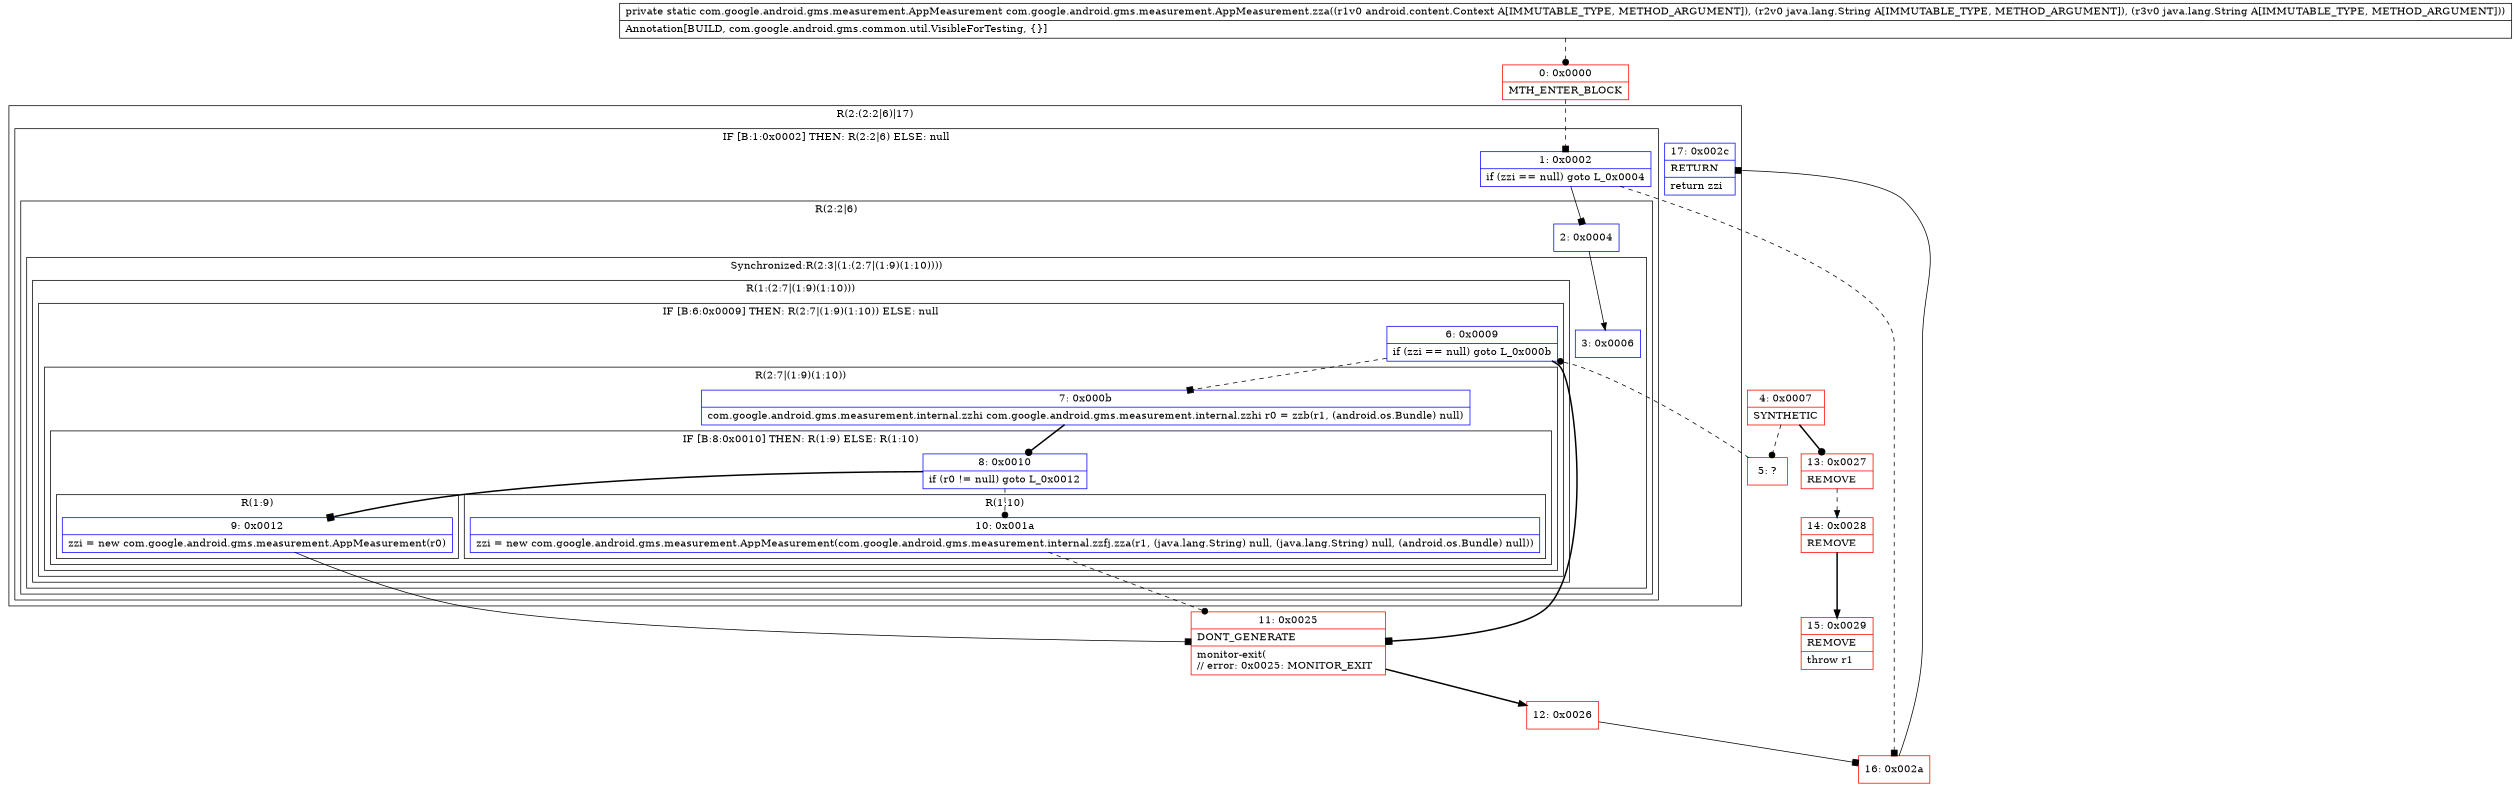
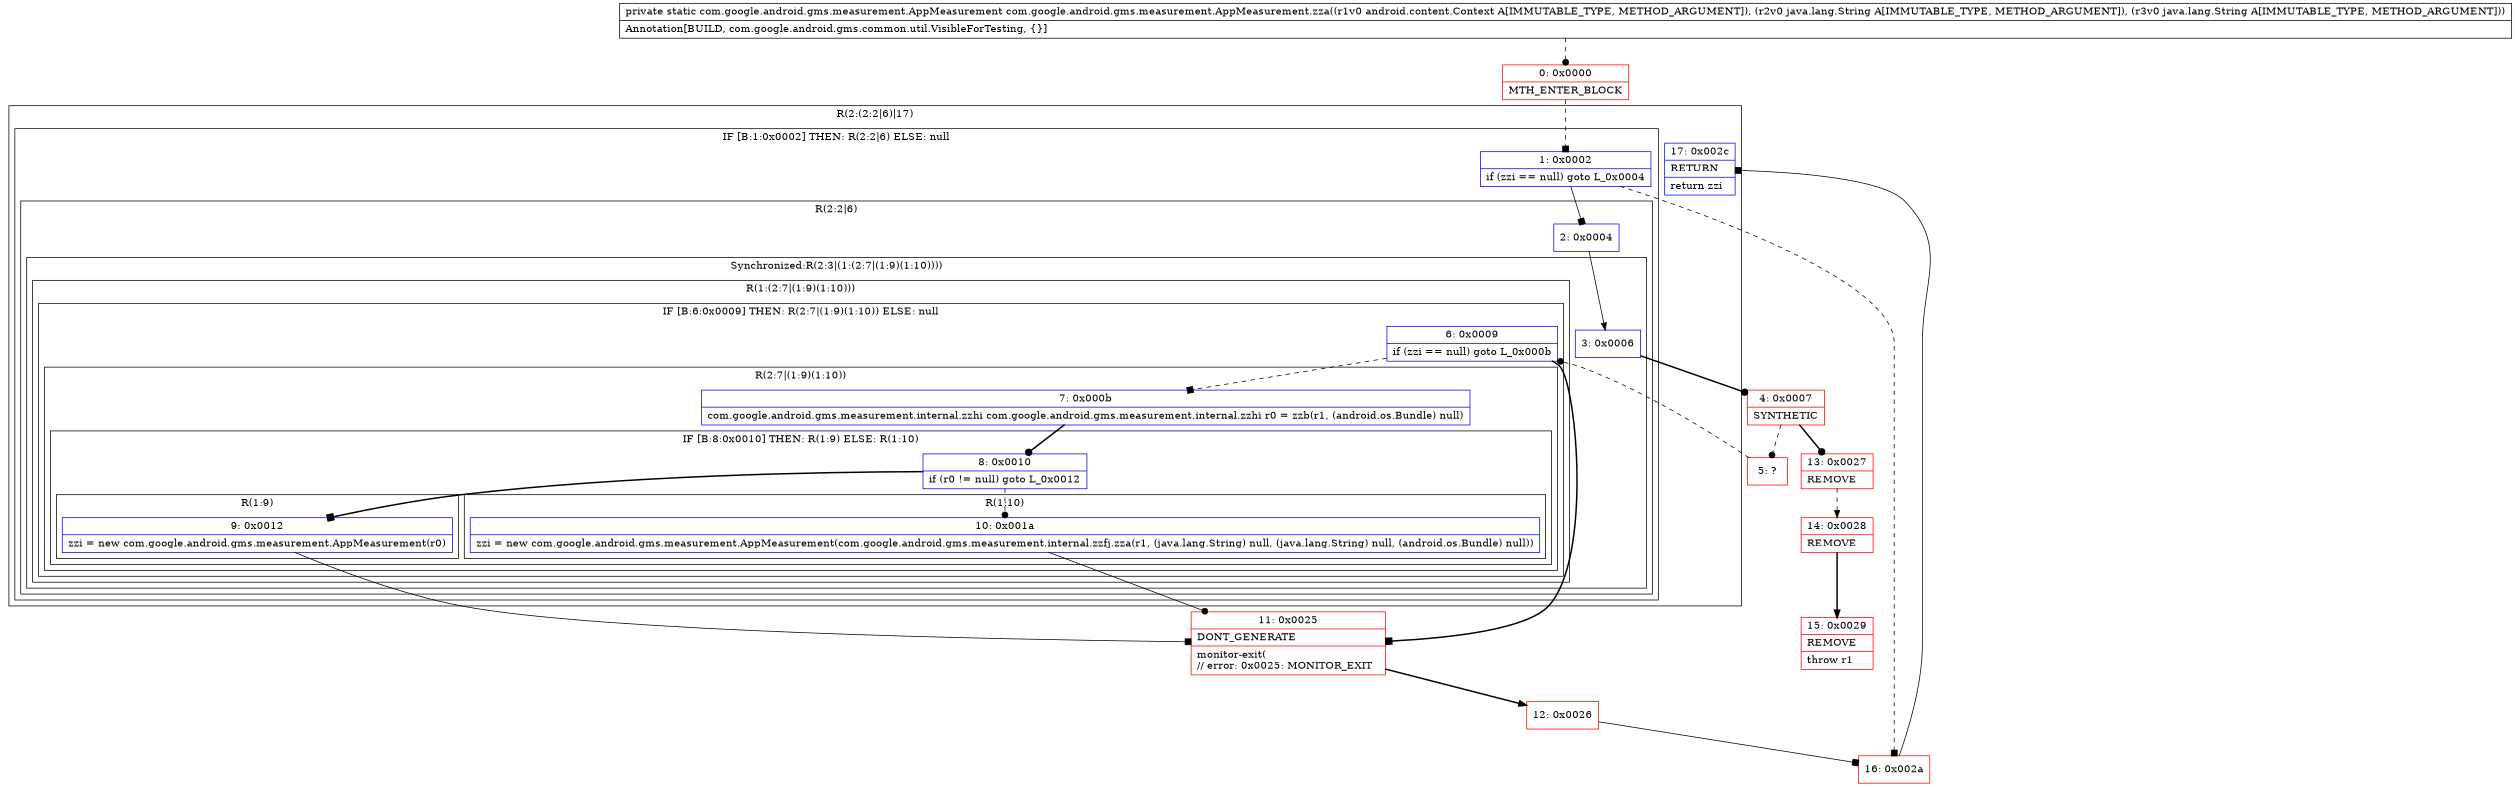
  digraph {
    node [color=blue shape=record]
    edge [arrowhead=box style=dashed]
    n1 [label="{9\:\ 0x0012|zzi = new com.google.android.gms.measurement.AppMeasurement(r0)\l}"]
    n2 [label="{10\:\ 0x001a|zzi = new com.google.android.gms.measurement.AppMeasurement(com.google.android.gms.measurement.internal.zzfj.zza(r1, (java.lang.String) null, (java.lang.String) null, (android.os.Bundle) null))\l}"]
    n3 [label="{8\:\ 0x0010|if (r0 != null) goto L_0x0012\l}"]
    n4 [label="{7\:\ 0x000b|com.google.android.gms.measurement.internal.zzhi com.google.android.gms.measurement.internal.zzhi r0 = zzb(r1, (android.os.Bundle) null)\l}"]
    n5 [label="{6\:\ 0x0009|if (zzi == null) goto L_0x000b\l}"]
    n6 [label="{3\:\ 0x0006}"]
    n7 [label="{2\:\ 0x0004}"]
    n8 [label="{1\:\ 0x0002|if (zzi == null) goto L_0x0004\l}"]
    n9 [label="{17\:\ 0x002c|RETURN\l|return zzi\l}"]
    n10 [color=red label="{11\:\ 0x0025|DONT_GENERATE\l|monitor\-exit(\l\/\/ error: 0x0025: MONITOR_EXIT  \l}"]
    n11 [color=red label="{4\:\ 0x0007|SYNTHETIC\l}"]
    n12 [color=red label="{16\:\ 0x002a}"]
    n13 [color=red label="{5\:\ ?}"]
    n14 [color=red label="{13\:\ 0x0027|REMOVE\l}"]
    n15 [color=red label="{12\:\ 0x0026}"]
    n16 [color=red label="{0\:\ 0x0000|MTH_ENTER_BLOCK\l}"]
    n17 [color=red label="{14\:\ 0x0028|REMOVE\l}"]
    n18 [color=red label="{15\:\ 0x0029|REMOVE\l|throw r1\l}"]
    n19 [label="{private static com.google.android.gms.measurement.AppMeasurement com.google.android.gms.measurement.AppMeasurement.zza((r1v0 android.content.Context A[IMMUTABLE_TYPE, METHOD_ARGUMENT]), (r2v0 java.lang.String A[IMMUTABLE_TYPE, METHOD_ARGUMENT]), (r3v0 java.lang.String A[IMMUTABLE_TYPE, METHOD_ARGUMENT]))  | Annotation[BUILD, com.google.android.gms.common.util.VisibleForTesting, \{\}]\l}" color=""]
    subgraph cluster_1 {
      label="R(2:(2:2|6)|17)"
      n9
      subgraph cluster_2 {
        label="IF [B:1:0x0002] THEN: R(2:2|6) ELSE: null"
        n8
        subgraph cluster_3 {
          label="R(2:2|6)"
          n7
          subgraph cluster_4 {
            label="Synchronized:R(2:3|(1:(2:7|(1:9)(1:10))))"
            n6
            subgraph cluster_5 {
              label="R(1:(2:7|(1:9)(1:10)))"
              subgraph cluster_6 {
                label="IF [B:6:0x0009] THEN: R(2:7|(1:9)(1:10)) ELSE: null"
                n5
                subgraph cluster_7 {
                  label="R(2:7|(1:9)(1:10))"
                  n4
                  subgraph cluster_8 {
                    label="IF [B:8:0x0010] THEN: R(1:9) ELSE: R(1:10)"
                    n3
                    subgraph cluster_9 {
                      label="R(1:9)"
                      n1
                    }
                    subgraph cluster_10 {
                      label="R(1:10)"
                      n2
                    }
                  }
                }
              }
            }
          }
        }
      }
    }
    n1 -> n10 [style=solid]
-   n2 -> n10 [arrowhead=dot]
+   n2 -> n10 [arrowhead=dot style=solid]
    n3 -> n1 [style=bold]
    n3 -> n2 [arrowhead=dot]
    n4 -> n3 [arrowhead=dot style=bold]
    n5 -> n4
    n5 -> n10 [style=bold]
+   n6 -> n11 [arrowhead=dot style=bold]
    n7 -> n6 [arrowhead=normal style=solid]
    n8 -> n7 [style=solid]
    n8 -> n12
    n10 -> n15 [arrowhead=normal style=bold]
    n11 -> n13 [arrowhead=dot]
    n11 -> n14 [arrowhead=dot style=bold]
    n12 -> n9 [style=solid]
    n13 -> n5 [arrowhead=dot]
    n14 -> n17 [arrowhead=normal]
    n15 -> n12 [style=solid]
    n16 -> n8
    n17 -> n18 [arrowhead=normal style=bold]
    n19 -> n16 [arrowhead=dot]
  }
